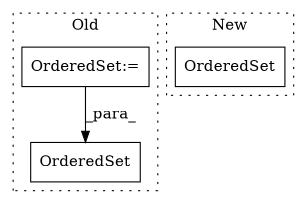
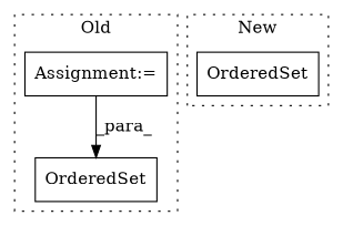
  digraph {
    node [a=32 l="11,1" shape=box]
    n1 [label=OrderedSet s="10121,10211"]
-   n2 [a=7 l=10 label="OrderedSet:=" s=9626]
+   n2 [a=7 l=10 label="Assignment:=" s=9626]
    n3 [label=OrderedSet s="9692,9747"]
    subgraph cluster_1 {
      label=Old
      style=dotted
      n1
      n2
    }
    subgraph cluster_2 {
      label=New
      style=dotted
      n3
    }
    n2 -> n1 [label=_para_]
  }
